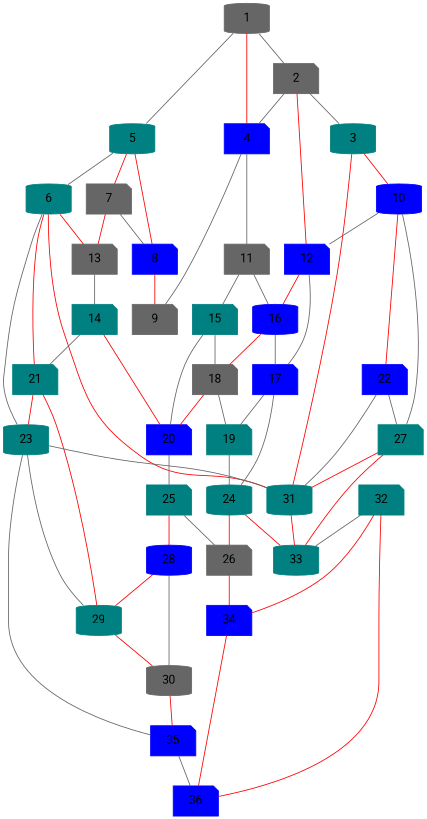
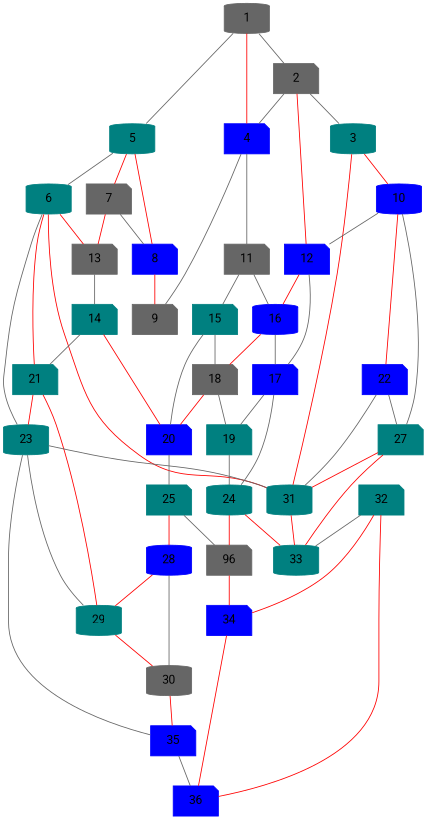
  graph {
    fontname=Roboto
    node [color=teal fontname=Roboto shape=note style=filled]
    edge [color=gray40 fontname=Roboto weight=1.0]
    1 [color=gray40 shape=cylinder]
    2 [color=gray40]
    4 [color=blue]
    5 [shape=cylinder]
    3 [shape=cylinder]
    12 [color=blue]
    9 [color=gray40]
    11 [color=gray40]
    6 [shape=cylinder]
    7 [color=gray40]
    8 [color=blue]
    10 [color=blue shape=cylinder]
    31 [shape=cylinder]
    16 [color=blue shape=cylinder]
    17 [color=blue]
    22 [color=blue]
    27
    33 [shape=cylinder]
    15
    13 [color=gray40]
    21
    23 [shape=cylinder]
    14
    29 [shape=cylinder]
    35 [color=blue]
    20 [color=blue]
    18 [color=gray40]
    19
    24 [shape=cylinder]
    25
-   26 [color=gray40]
+   26 [color=gray40 label=96]
    28 [color=blue shape=cylinder]
    30 [color=gray40 shape=cylinder]
    36 [color=blue]
    34 [color=blue]
    32
    1 -- 2
    1 -- 4 [color=red]
    1 -- 5
    2 -- 4
    2 -- 3
    2 -- 12 [color=red]
    4 -- 9
    4 -- 11
    5 -- 6
    5 -- 7 [color=red]
    5 -- 8 [color=red]
    3 -- 10 [color=red]
    3 -- 31 [color=red]
    12 -- 16 [color=red]
    12 -- 17
    11 -- 16
    11 -- 15
    6 -- 31 [color=red]
    6 -- 13 [color=red]
    6 -- 21 [color=red]
    6 -- 23
    7 -- 8
    7 -- 13 [color=red weight=2.0]
    8 -- 9 [color=red weight=2.0]
    10 -- 12
    10 -- 22 [color=red]
    10 -- 27
    31 -- 33 [color=red]
    16 -- 17
    16 -- 18 [color=red]
    17 -- 19
    17 -- 24
    22 -- 31
    22 -- 27 [weight=2.0]
    27 -- 31 [color=red]
    27 -- 33 [color=red]
    15 -- 20
    15 -- 18
    13 -- 14
    21 -- 23 [color=red]
    21 -- 29 [color=red]
    23 -- 31
    23 -- 29
    23 -- 35
    14 -- 21
    14 -- 20 [color=red]
    29 -- 30 [color=red]
    35 -- 36 [weight=2.0]
    20 -- 25
    18 -- 20 [color=red]
    18 -- 19
    19 -- 24
    24 -- 33 [color=red]
    24 -- 26 [color=red]
    25 -- 26
    25 -- 28 [color=red weight=2.0]
    26 -- 34 [color=red weight=2.0]
    28 -- 29 [color=red]
    28 -- 30
    30 -- 35 [color=red]
    34 -- 36 [color=red]
    32 -- 33
    32 -- 36 [color=red]
    32 -- 34 [color=red]
  }
